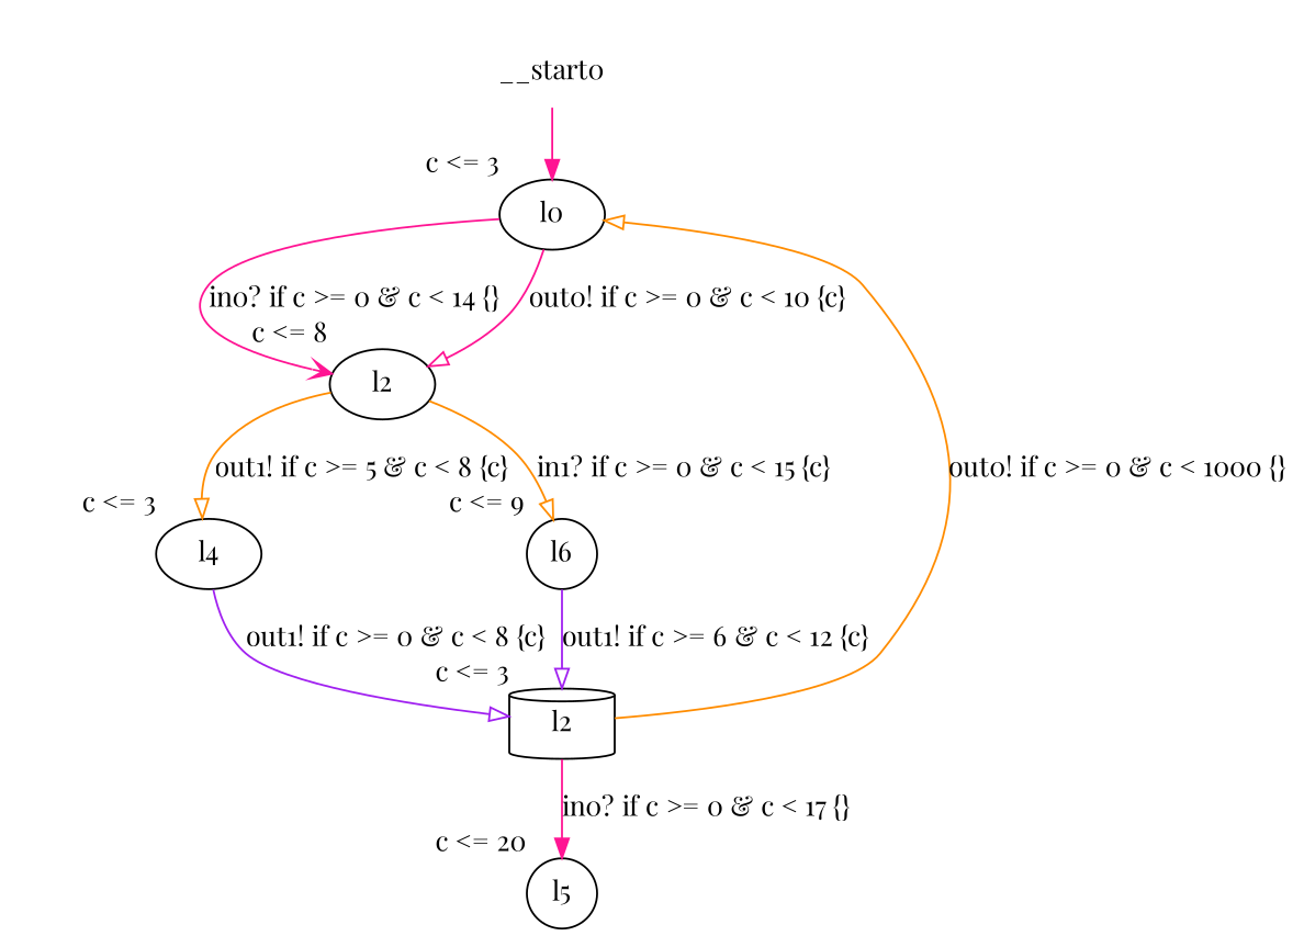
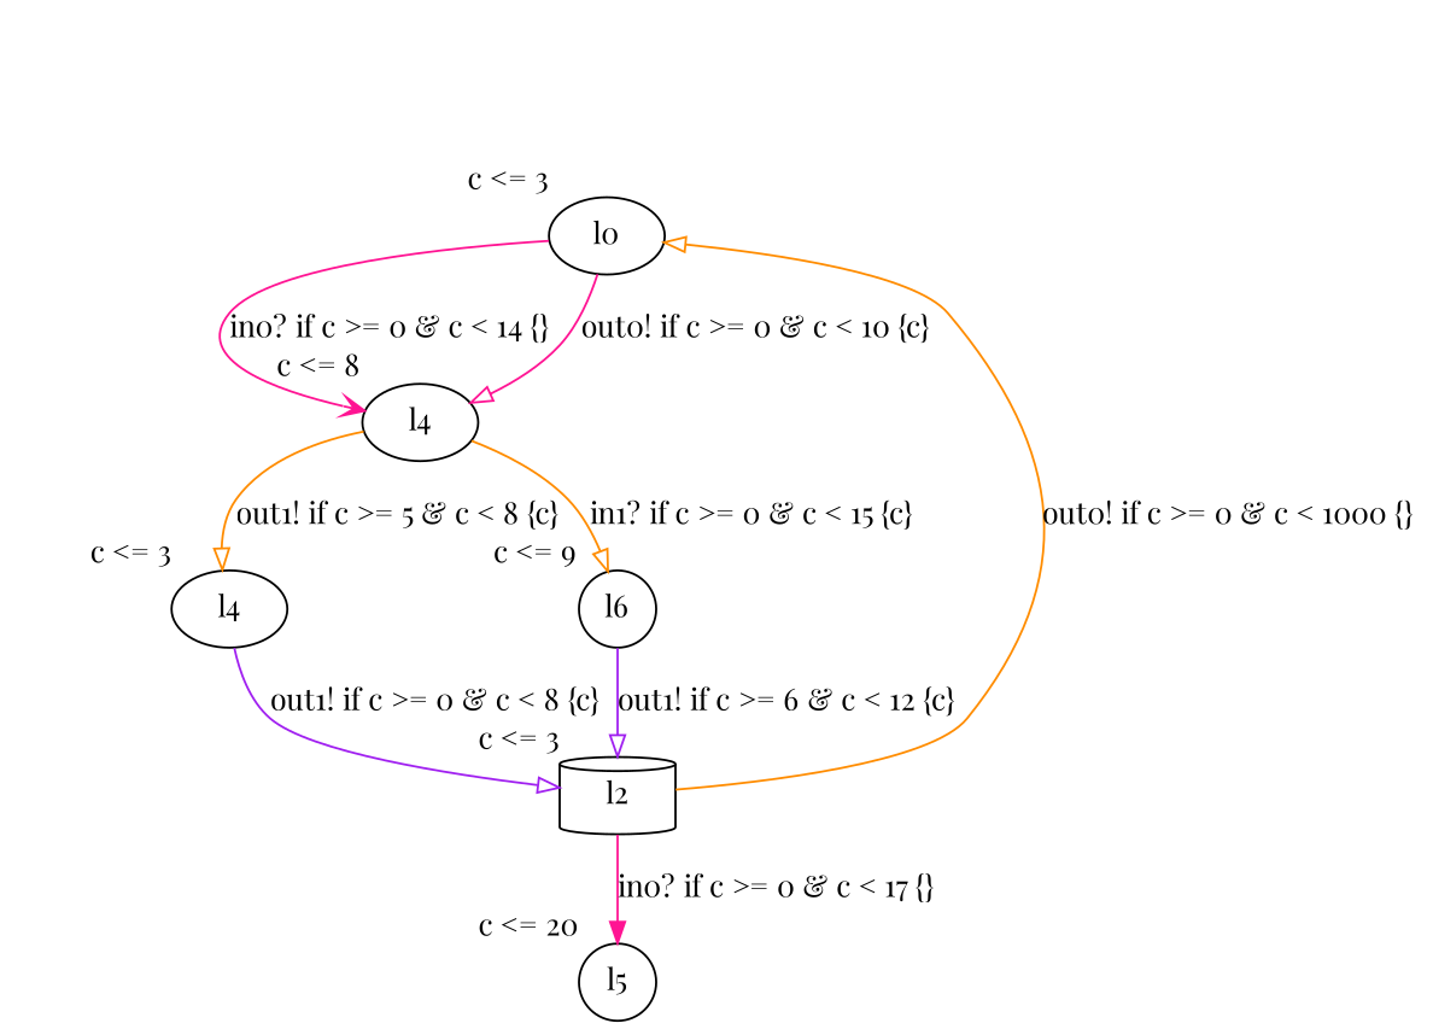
  digraph {
    fontname="Playfair Display"
    node [fontname="Playfair Display" shape=ellipse margin=0 xlabel="c <= 3"]
    edge [arrowhead=onormal color=deeppink fontname="Playfair Display"]
-   __start0 [shape=none margin="" xlabel=""]
    n2 [label=l0]
-   n3 [label=l2 xlabel="c <= 8"]
+   n3 [label=l4 xlabel="c <= 8"]
    n4 [label=l4]
    n5 [label=l6 shape=circle xlabel="c <= 9"]
    n6 [label=l2 shape=cylinder]
    n7 [label=l5 shape=circle xlabel="c <= 20"]
-   __start0 -> n2 [arrowhead=normal]
    n2 -> n3 [arrowhead=vee label="in0? if c >= 0 & c < 14 {} "]
    n2 -> n3 [label="out0! if c >= 0 & c < 10 {c} "]
    n3 -> n4 [color=darkorange label="out1! if c >= 5 & c < 8 {c} "]
    n3 -> n5 [color=darkorange label="in1? if c >= 0 & c < 15 {c} "]
    n4 -> n6 [color=purple label="out1! if c >= 0 & c < 8 {c} "]
    n5 -> n6 [color=purple label="out1! if c >= 6 & c < 12 {c} "]
    n6 -> n2 [color=darkorange label="out0! if c >= 0 & c < 1000 {} "]
    n6 -> n7 [arrowhead=normal label="in0? if c >= 0 & c < 17 {} "]
  }
